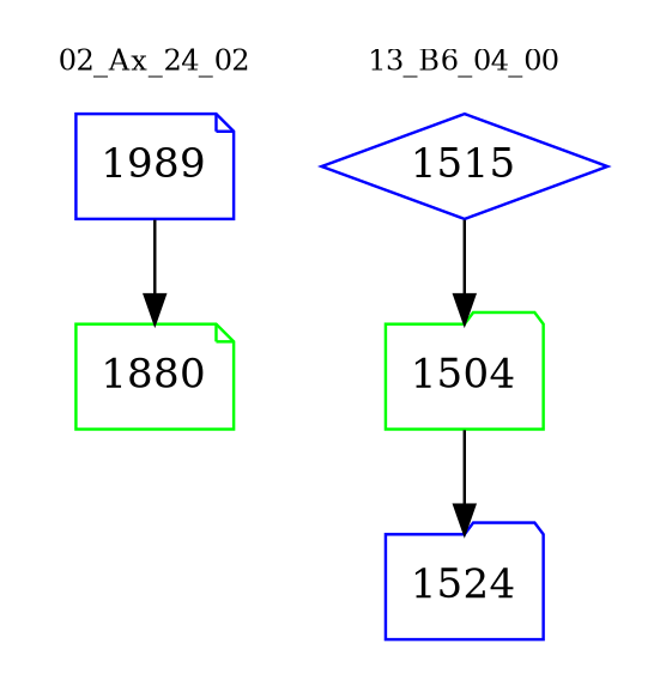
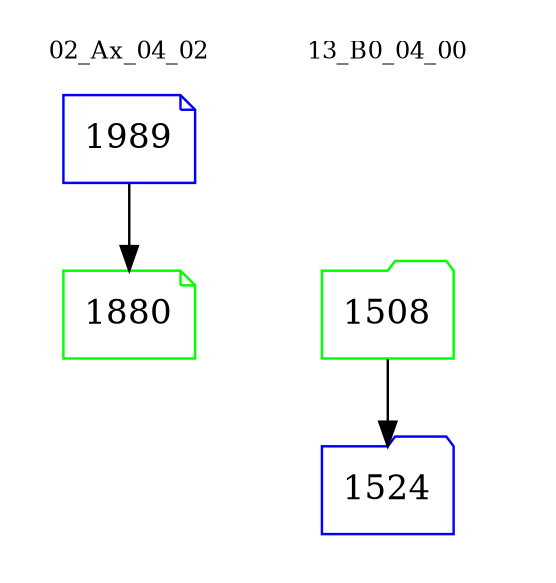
  digraph {
    node [color=blue shape=note]
    edge [color=black]
    n1 [label=1989]
    n2 [color=green label=1880]
-   n3 [label=1515 shape=diamond]
-   n4 [color=green label=1504 shape=folder]
+   n4 [color=green label=1508 shape=folder]
    n5 [label=1524 shape=folder]
    subgraph cluster_1 {
      color=white
      fontsize=10
-     label="02_Ax_24_02"
+     label="02_Ax_04_02"
      n1
      n2
    }
    subgraph cluster_2 {
      color=white
      fontsize=10
-     label="13_B6_04_00"
-     n3
+     label="13_B0_04_00"
      n4
      n5
    }
    n1 -> n2
-   n3 -> n4
    n4 -> n5
  }
